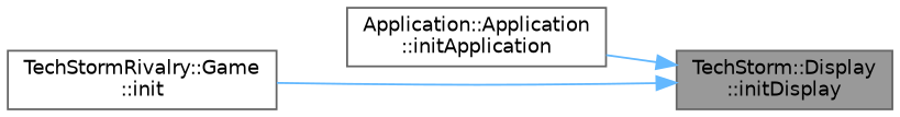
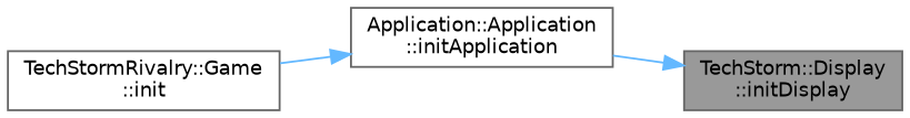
  digraph {
    rankdir=RL
    node [color=grey40 fillcolor=white fontname=Helvetica fontsize=10 shape=box style=filled]
    edge [color=steelblue1 dir=back fontname=Helvetica fontsize=10 labelfontname=Helvetica labelfontsize=10 style=solid]
    n1 [color=gray40 fillcolor=grey60 fontcolor=black height=0.2 label="TechStorm::Display\l::initDisplay" width=0.4]
    n2 [height=0.2 label="Application::Application\l::initApplication" width=0.4]
    n3 [height=0.2 label="TechStormRivalry::Game\l::init" width=0.4]
    n1 -> n2
-   n1 -> n3
+   n2 -> n3
  }
